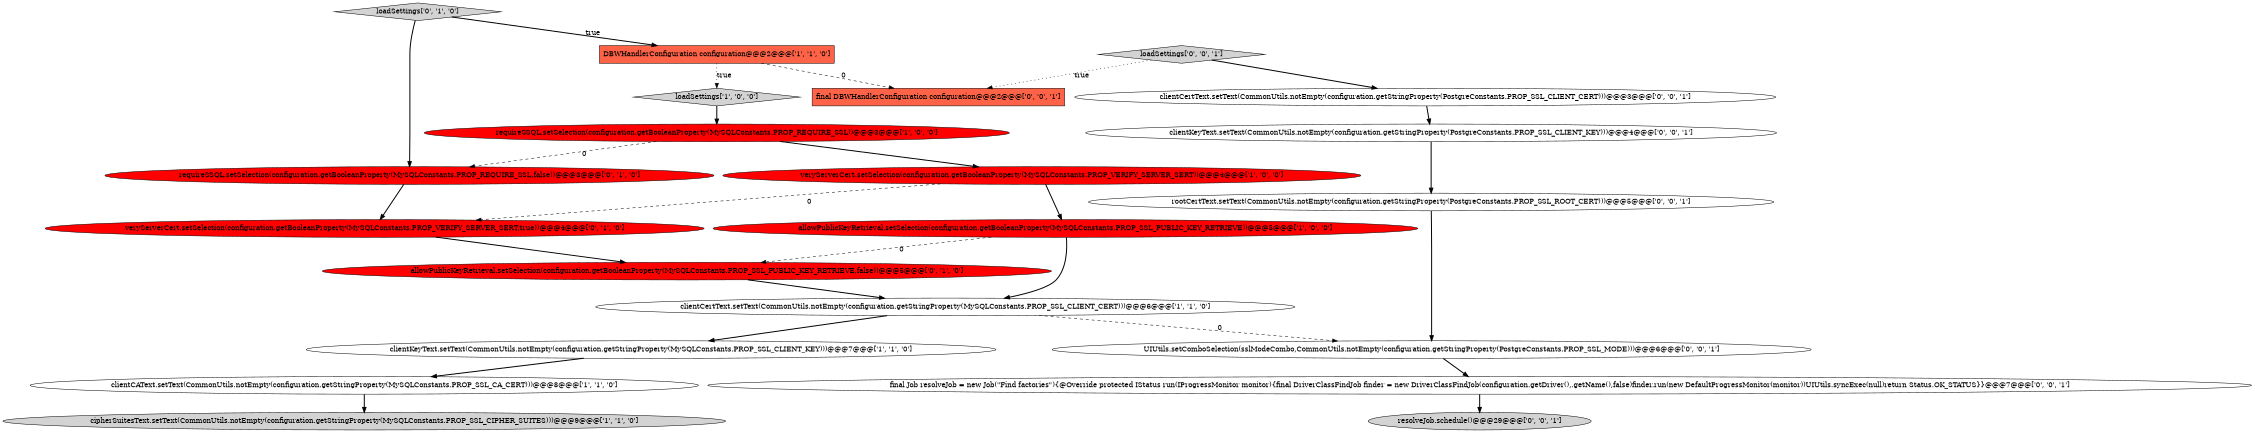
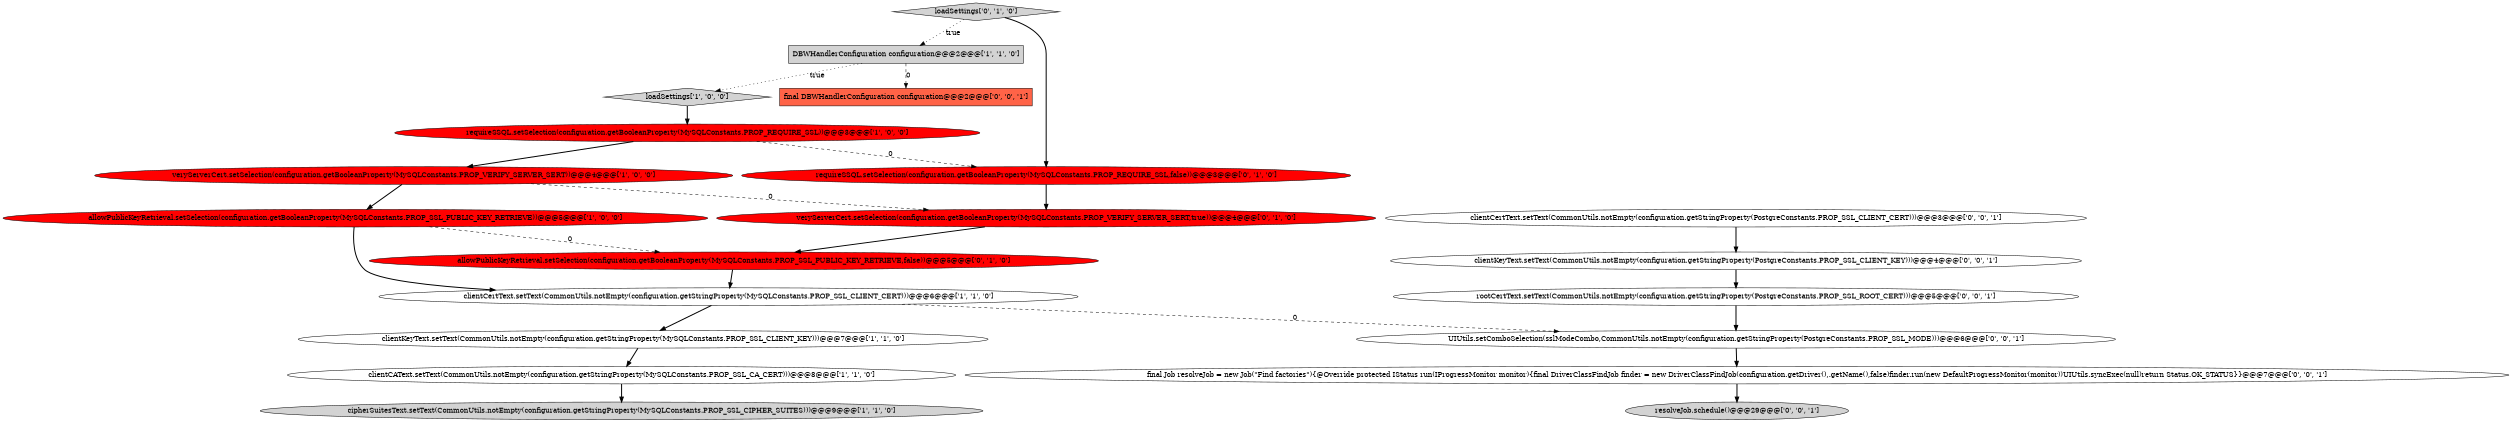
  digraph {
    node [fillcolor=white shape=ellipse style=filled]
    edge [style=bold]
    n1 [label="UIUtils.setComboSelection(sslModeCombo,CommonUtils.notEmpty(configuration.getStringProperty(PostgreConstants.PROP_SSL_MODE)))@@@6@@@['0', '0', '1']"]
    n2 [label="final Job resolveJob = new Job(\"Find factories\"){@Override protected IStatus run(IProgressMonitor monitor){final DriverClassFindJob finder = new DriverClassFindJob(configuration.getDriver(),.getName(),false)finder.run(new DefaultProgressMonitor(monitor))UIUtils.syncExec(null)return Status.OK_STATUS}}@@@7@@@['0', '0', '1']"]
    n3 [fillcolor=lightgray label="resolveJob.schedule()@@@29@@@['0', '0', '1']"]
-   n4 [fillcolor=tomato label="DBWHandlerConfiguration configuration@@@2@@@['1', '1', '0']" shape=box]
+   n4 [fillcolor=lightgray label="DBWHandlerConfiguration configuration@@@2@@@['1', '1', '0']" shape=box]
    n5 [fillcolor=tomato label="final DBWHandlerConfiguration configuration@@@2@@@['0', '0', '1']" shape=box]
    n6 [fillcolor=lightgray label="loadSettings['1', '0', '0']" shape=diamond]
    n7 [fillcolor=lightgray label="loadSettings['0', '1', '0']" shape=diamond]
    n8 [fillcolor=red label="requireSSQL.setSelection(configuration.getBooleanProperty(MySQLConstants.PROP_REQUIRE_SSL,false))@@@3@@@['0', '1', '0']"]
    n9 [fillcolor=red label="veryServerCert.setSelection(configuration.getBooleanProperty(MySQLConstants.PROP_VERIFY_SERVER_SERT,true))@@@4@@@['0', '1', '0']"]
    n10 [label="clientCertText.setText(CommonUtils.notEmpty(configuration.getStringProperty(MySQLConstants.PROP_SSL_CLIENT_CERT)))@@@6@@@['1', '1', '0']"]
    n11 [label="clientKeyText.setText(CommonUtils.notEmpty(configuration.getStringProperty(MySQLConstants.PROP_SSL_CLIENT_KEY)))@@@7@@@['1', '1', '0']"]
    n12 [label="clientCAText.setText(CommonUtils.notEmpty(configuration.getStringProperty(MySQLConstants.PROP_SSL_CA_CERT)))@@@8@@@['1', '1', '0']"]
    n13 [fillcolor=red label="requireSSQL.setSelection(configuration.getBooleanProperty(MySQLConstants.PROP_REQUIRE_SSL))@@@3@@@['1', '0', '0']"]
    n14 [fillcolor=red label="veryServerCert.setSelection(configuration.getBooleanProperty(MySQLConstants.PROP_VERIFY_SERVER_SERT))@@@4@@@['1', '0', '0']"]
    n15 [fillcolor=red label="allowPublicKeyRetrieval.setSelection(configuration.getBooleanProperty(MySQLConstants.PROP_SSL_PUBLIC_KEY_RETRIEVE))@@@5@@@['1', '0', '0']"]
    n16 [fillcolor=red label="allowPublicKeyRetrieval.setSelection(configuration.getBooleanProperty(MySQLConstants.PROP_SSL_PUBLIC_KEY_RETRIEVE,false))@@@5@@@['0', '1', '0']"]
    n17 [fillcolor=lightgray label="cipherSuitesText.setText(CommonUtils.notEmpty(configuration.getStringProperty(MySQLConstants.PROP_SSL_CIPHER_SUITES)))@@@9@@@['1', '1', '0']"]
    n18 [label="rootCertText.setText(CommonUtils.notEmpty(configuration.getStringProperty(PostgreConstants.PROP_SSL_ROOT_CERT)))@@@5@@@['0', '0', '1']"]
-   n19 [fillcolor=lightgray label="loadSettings['0', '0', '1']" shape=diamond]
    n20 [label="clientCertText.setText(CommonUtils.notEmpty(configuration.getStringProperty(PostgreConstants.PROP_SSL_CLIENT_CERT)))@@@3@@@['0', '0', '1']"]
    n21 [label="clientKeyText.setText(CommonUtils.notEmpty(configuration.getStringProperty(PostgreConstants.PROP_SSL_CLIENT_KEY)))@@@4@@@['0', '0', '1']"]
    n1 -> n2
    n2 -> n3
    n4 -> n5 [label=0 style=dashed]
    n4 -> n6 [label=true style=dotted]
    n6 -> n13
-   n7 -> n4 [label=true]
+   n7 -> n4 [label=true style=dotted]
    n7 -> n8
    n8 -> n9
    n9 -> n16
    n10 -> n1 [label=0 style=dashed]
    n10 -> n11
    n11 -> n12
    n12 -> n17
    n13 -> n8 [label=0 style=dashed]
    n13 -> n14
    n14 -> n9 [label=0 style=dashed]
    n14 -> n15
    n15 -> n10
    n15 -> n16 [label=0 style=dashed]
    n16 -> n10
    n18 -> n1
-   n19 -> n5 [label=true style=dotted]
-   n19 -> n20
    n20 -> n21
    n21 -> n18
  }
